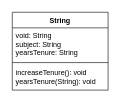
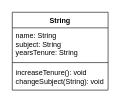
  <mxCell id="0" />
  <mxCell id="1" parent="0" />
  <mxCell id="2" value="String" style="swimlane;fontStyle=1;align=center;verticalAlign=top;childLayout=stackLayout;horizontal=1;startSize=26;horizontalStack=0;resizeParent=1;resizeParentMax=0;resizeLast=0;collapsible=1;marginBottom=0;" vertex="1" parent="1"><mxGeometry x="20" y="20" width="160" height="130" as="geometry" /></mxCell>
- <mxCell id="3" value="void: String&#10;subject: String&#10;yearsTenure: String" style="text;strokeColor=none;fillColor=none;align=left;verticalAlign=top;spacingLeft=4;spacingRight=4;overflow=hidden;rotatable=0;points=[[0,0.5],[1,0.5]];portConstraint=eastwest;" vertex="1" parent="2"><mxGeometry y="26" width="160" height="54" as="geometry" /></mxCell>
+ <mxCell id="3" value="name: String&#10;subject: String&#10;yearsTenure: String" style="text;strokeColor=none;fillColor=none;align=left;verticalAlign=top;spacingLeft=4;spacingRight=4;overflow=hidden;rotatable=0;points=[[0,0.5],[1,0.5]];portConstraint=eastwest;" vertex="1" parent="2"><mxGeometry y="26" width="160" height="54" as="geometry" /></mxCell>
  <mxCell id="4" value="" style="line;strokeWidth=1;fillColor=none;align=left;verticalAlign=middle;spacingTop=-1;spacingLeft=3;spacingRight=3;rotatable=0;labelPosition=right;points=[];portConstraint=eastwest;" vertex="1" parent="2"><mxGeometry y="80" width="160" height="8" as="geometry" /></mxCell>
- <mxCell id="5" value="increaseTenure(): void&#10;yearsTenure(String): void" style="text;strokeColor=none;fillColor=none;align=left;verticalAlign=top;spacingLeft=4;spacingRight=4;overflow=hidden;rotatable=0;points=[[0,0.5],[1,0.5]];portConstraint=eastwest;" vertex="1" parent="2"><mxGeometry y="88" width="160" height="42" as="geometry" /></mxCell>
+ <mxCell id="5" value="increaseTenure(): void&#10;changeSubject(String): void" style="text;strokeColor=none;fillColor=none;align=left;verticalAlign=top;spacingLeft=4;spacingRight=4;overflow=hidden;rotatable=0;points=[[0,0.5],[1,0.5]];portConstraint=eastwest;" vertex="1" parent="2"><mxGeometry y="88" width="160" height="42" as="geometry" /></mxCell>
